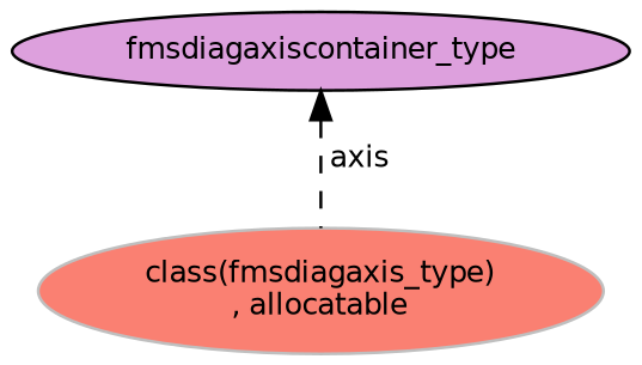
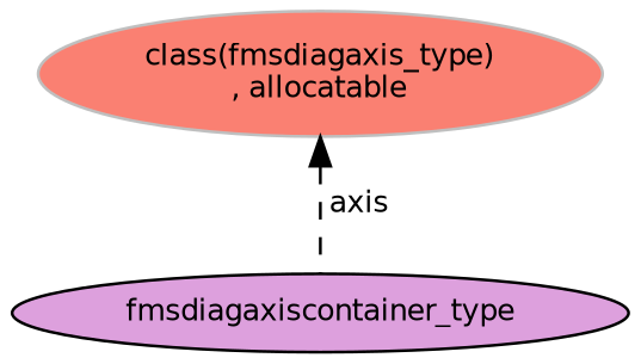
  digraph {
    node [fontname=Helvetica fontsize=10 shape=ellipse style=filled]
    n1 [color=black fillcolor=plum fontcolor=black height=0.2 label=fmsdiagaxiscontainer_type width=0.4]
    n2 [color=grey75 fillcolor=salmon height=0.2 label="class(fmsdiagaxis_type)\l, allocatable" width=0.4]
-   n1 -> n2 [color=black dir=back fontname=Helvetica fontsize=10 label=" axis" labelfontname=Helvetica labelfontsize=10 style=dashed]
+   n2 -> n1 [color=black dir=back fontname=Helvetica fontsize=10 label=" axis" labelfontname=Helvetica labelfontsize=10 style=dashed]
  }
